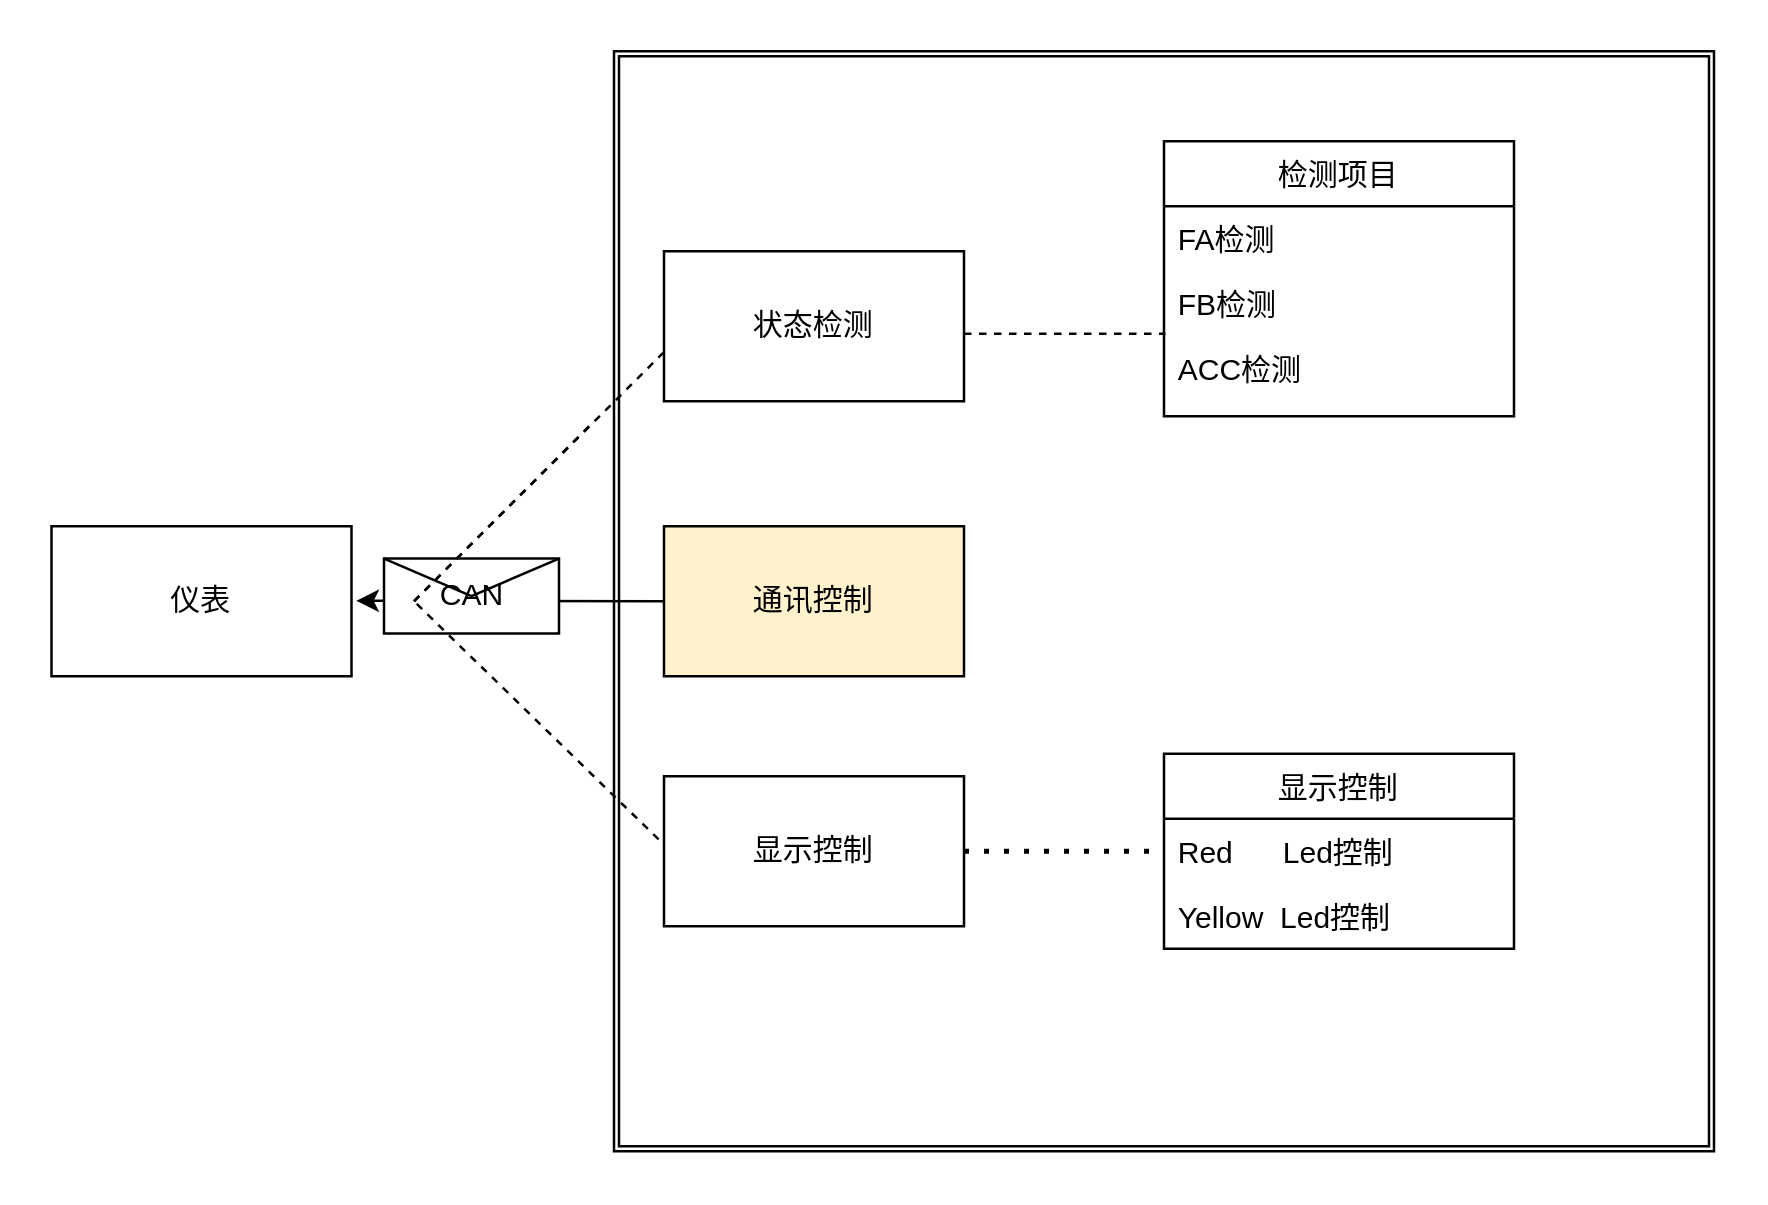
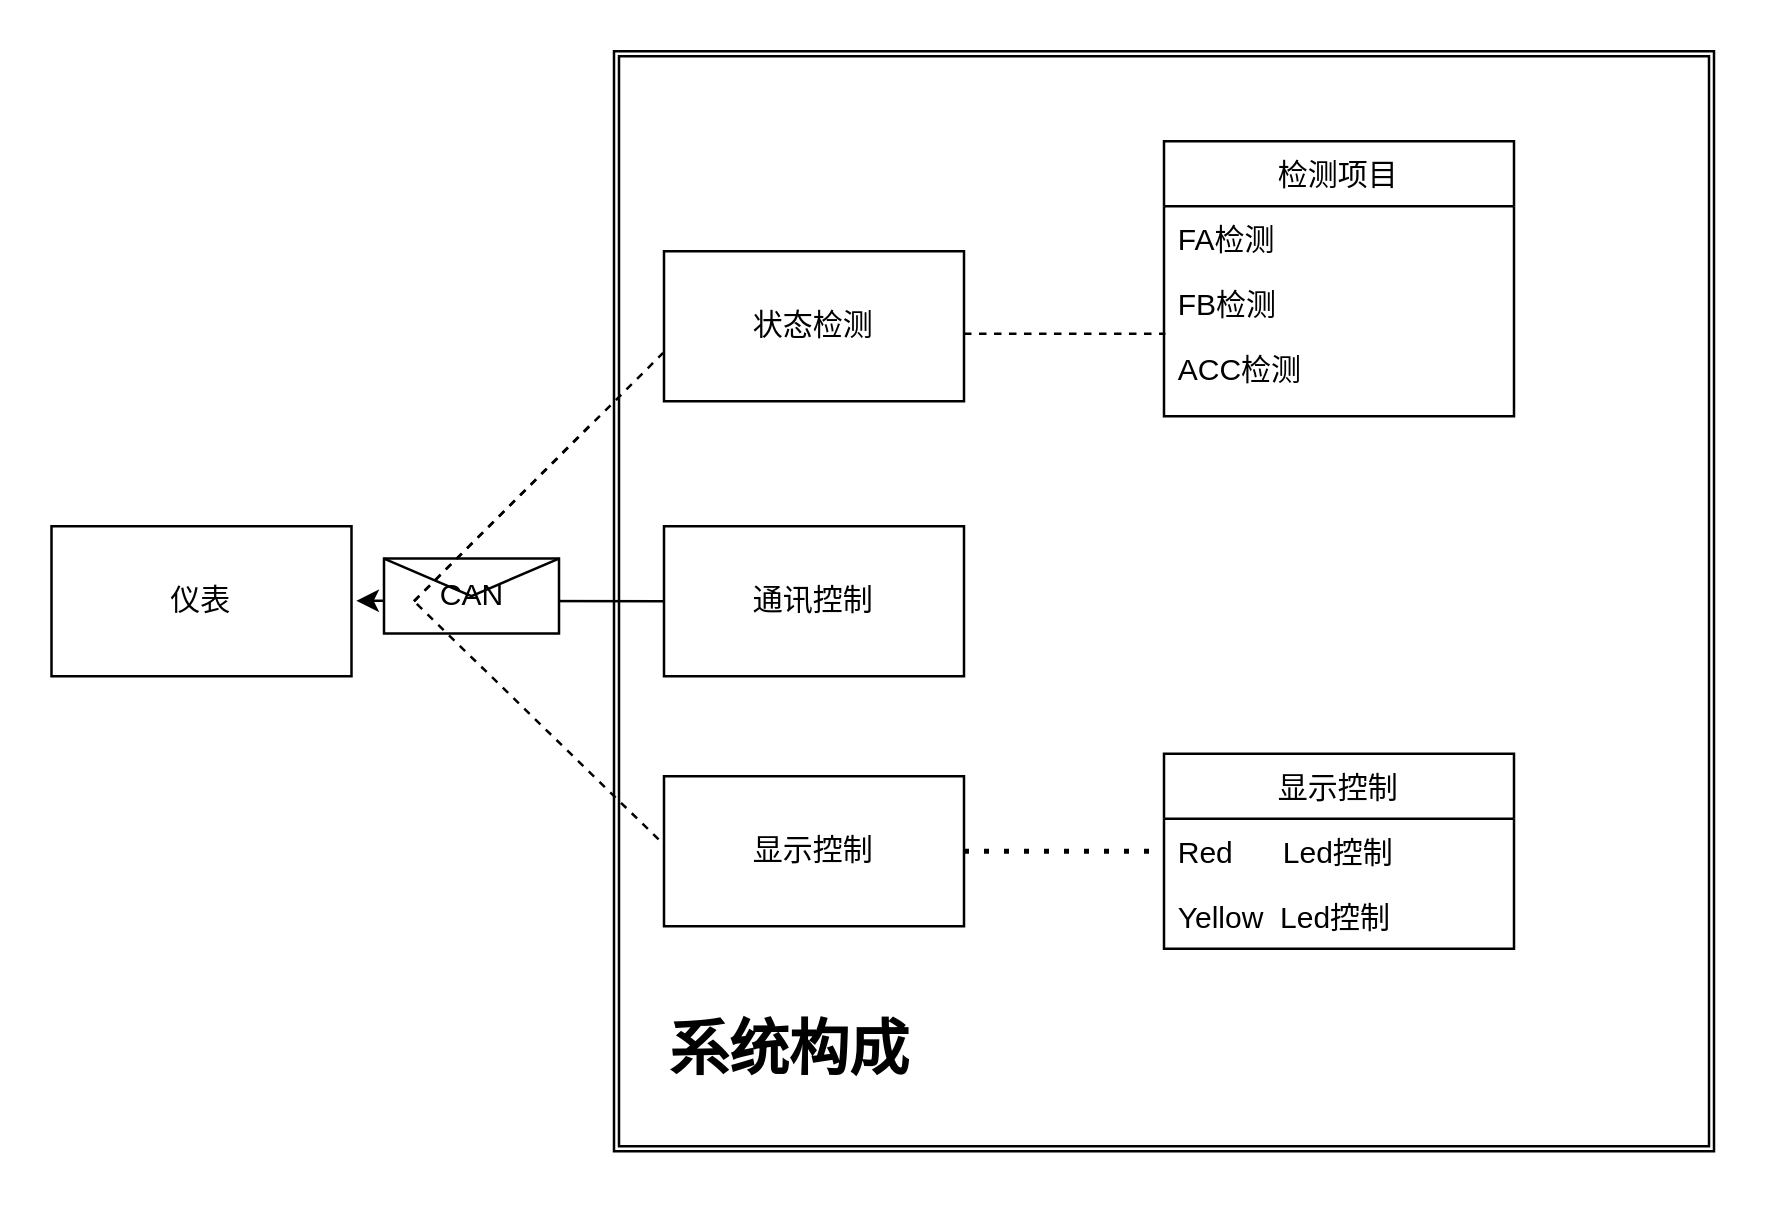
  <mxCell id="0" />
  <mxCell id="1" parent="0" />
  <mxCell id="2" value="" style="shape=ext;double=1;whiteSpace=wrap;html=1;aspect=fixed;" vertex="1" parent="1"><mxGeometry x="245" y="20" width="440" height="440" as="geometry" /></mxCell>
  <mxCell id="3" value="状态检测" style="rounded=0;whiteSpace=wrap;html=1;" vertex="1" parent="1"><mxGeometry x="265" y="100" width="120" height="60" as="geometry" /></mxCell>
- <mxCell id="4" value="通讯控制" style="rounded=0;whiteSpace=wrap;html=1;fillColor=#fff2cc;" vertex="1" parent="1"><mxGeometry x="265" y="210" width="120" height="60" as="geometry" /></mxCell>
+ <mxCell id="4" value="通讯控制" style="rounded=0;whiteSpace=wrap;html=1;" vertex="1" parent="1"><mxGeometry x="265" y="210" width="120" height="60" as="geometry" /></mxCell>
  <mxCell id="5" value="显示控制" style="rounded=0;whiteSpace=wrap;html=1;" vertex="1" parent="1"><mxGeometry x="265" y="310" width="120" height="60" as="geometry" /></mxCell>
  <mxCell id="6" value="" style="endArrow=classic;html=1;entryX=1.016;entryY=0.497;entryDx=0;entryDy=0;entryPerimeter=0;" edge="1" parent="1" target="8"><mxGeometry relative="1" as="geometry"><mxPoint x="265" y="240" as="sourcePoint" /><mxPoint x="25" y="240" as="targetPoint" /></mxGeometry></mxCell>
  <mxCell id="7" value="CAN" style="shape=message;html=1;outlineConnect=0;" vertex="1" parent="6"><mxGeometry width="70" height="30" relative="1" as="geometry"><mxPoint x="-50" y="-17" as="offset" /></mxGeometry></mxCell>
  <mxCell id="8" value="仪表" style="rounded=0;whiteSpace=wrap;html=1;" vertex="1" parent="1"><mxGeometry x="20" y="210" width="120" height="60" as="geometry" /></mxCell>
  <mxCell id="9" value="" style="endArrow=none;dashed=1;html=1;" edge="1" parent="1"><mxGeometry width="50" height="50" relative="1" as="geometry"><mxPoint x="165" y="240" as="sourcePoint" /><mxPoint x="235" y="170" as="targetPoint" /></mxGeometry></mxCell>
  <mxCell id="10" value="" style="endArrow=none;dashed=1;html=1;entryX=-0.003;entryY=0.678;entryDx=0;entryDy=0;entryPerimeter=0;" edge="1" parent="1" target="3"><mxGeometry width="50" height="50" relative="1" as="geometry"><mxPoint x="165" y="240" as="sourcePoint" /><mxPoint x="235" y="170" as="targetPoint" /></mxGeometry></mxCell>
  <mxCell id="11" value="" style="endArrow=none;dashed=1;html=1;exitX=-0.018;exitY=0.421;exitDx=0;exitDy=0;exitPerimeter=0;" edge="1" parent="1" source="5"><mxGeometry width="50" height="50" relative="1" as="geometry"><mxPoint x="274.64" y="150.68" as="sourcePoint" /><mxPoint x="165" y="240" as="targetPoint" /></mxGeometry></mxCell>
  <mxCell id="12" value="" style="endArrow=none;dashed=1;html=1;entryX=0.004;entryY=0.962;entryDx=0;entryDy=0;entryPerimeter=0;" edge="1" parent="1" target="17"><mxGeometry width="50" height="50" relative="1" as="geometry"><mxPoint x="385" y="133" as="sourcePoint" /><mxPoint x="435" y="83" as="targetPoint" /></mxGeometry></mxCell>
  <mxCell id="13" value="" style="endArrow=none;dashed=1;html=1;dashPattern=1 3;strokeWidth=2;exitX=1;exitY=0.5;exitDx=0;exitDy=0;entryX=0;entryY=0.5;entryDx=0;entryDy=0;" edge="1" parent="1" source="5" target="20"><mxGeometry width="50" height="50" relative="1" as="geometry"><mxPoint x="415" y="380" as="sourcePoint" /><mxPoint x="465" y="330" as="targetPoint" /></mxGeometry></mxCell>
+ <mxCell id="14" value="系统构成" style="text;strokeColor=none;fillColor=none;html=1;fontSize=24;fontStyle=1;verticalAlign=middle;align=center;" vertex="1" parent="1"><mxGeometry x="265" y="400" width="100" height="40" as="geometry" /></mxCell>
  <mxCell id="15" value="检测项目" style="swimlane;fontStyle=0;childLayout=stackLayout;horizontal=1;startSize=26;fillColor=none;horizontalStack=0;resizeParent=1;resizeParentMax=0;resizeLast=0;collapsible=1;marginBottom=0;" vertex="1" parent="1"><mxGeometry x="465" y="56" width="140" height="110" as="geometry"><mxRectangle x="790" y="216" width="50" height="26" as="alternateBounds" /></mxGeometry></mxCell>
  <mxCell id="16" value="FA检测" style="text;strokeColor=none;fillColor=none;align=left;verticalAlign=top;spacingLeft=4;spacingRight=4;overflow=hidden;rotatable=0;points=[[0,0.5],[1,0.5]];portConstraint=eastwest;" vertex="1" parent="15"><mxGeometry y="26" width="140" height="26" as="geometry" /></mxCell>
  <mxCell id="17" value="FB检测" style="text;strokeColor=none;fillColor=none;align=left;verticalAlign=top;spacingLeft=4;spacingRight=4;overflow=hidden;rotatable=0;points=[[0,0.5],[1,0.5]];portConstraint=eastwest;" vertex="1" parent="15"><mxGeometry y="52" width="140" height="26" as="geometry" /></mxCell>
  <mxCell id="18" value="ACC检测" style="text;strokeColor=none;fillColor=none;align=left;verticalAlign=top;spacingLeft=4;spacingRight=4;overflow=hidden;rotatable=0;points=[[0,0.5],[1,0.5]];portConstraint=eastwest;" vertex="1" parent="15"><mxGeometry y="78" width="140" height="32" as="geometry" /></mxCell>
  <mxCell id="19" value="显示控制" style="swimlane;fontStyle=0;childLayout=stackLayout;horizontal=1;startSize=26;fillColor=none;horizontalStack=0;resizeParent=1;resizeParentMax=0;resizeLast=0;collapsible=1;marginBottom=0;" vertex="1" parent="1"><mxGeometry x="465" y="301" width="140" height="78" as="geometry"><mxRectangle x="790" y="461" width="50" height="26" as="alternateBounds" /></mxGeometry></mxCell>
  <mxCell id="20" value="Red      Led控制" style="text;strokeColor=none;fillColor=none;align=left;verticalAlign=top;spacingLeft=4;spacingRight=4;overflow=hidden;rotatable=0;points=[[0,0.5],[1,0.5]];portConstraint=eastwest;" vertex="1" parent="19"><mxGeometry y="26" width="140" height="26" as="geometry" /></mxCell>
  <mxCell id="21" value="Yellow  Led控制" style="text;strokeColor=none;fillColor=none;align=left;verticalAlign=top;spacingLeft=4;spacingRight=4;overflow=hidden;rotatable=0;points=[[0,0.5],[1,0.5]];portConstraint=eastwest;" vertex="1" parent="19"><mxGeometry y="52" width="140" height="26" as="geometry" /></mxCell>
